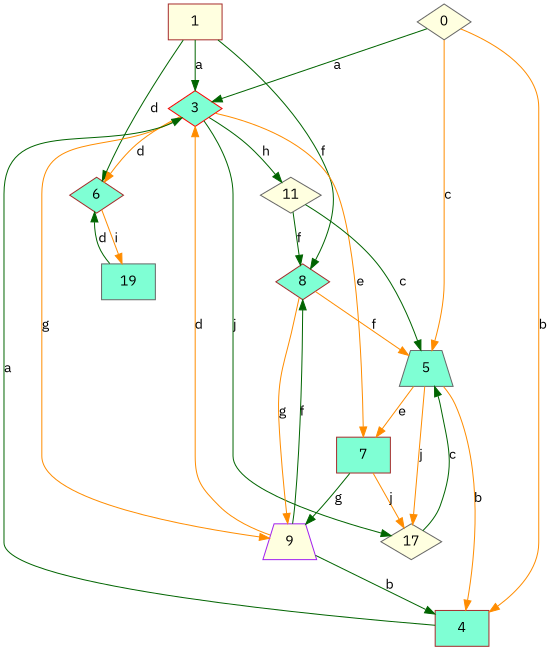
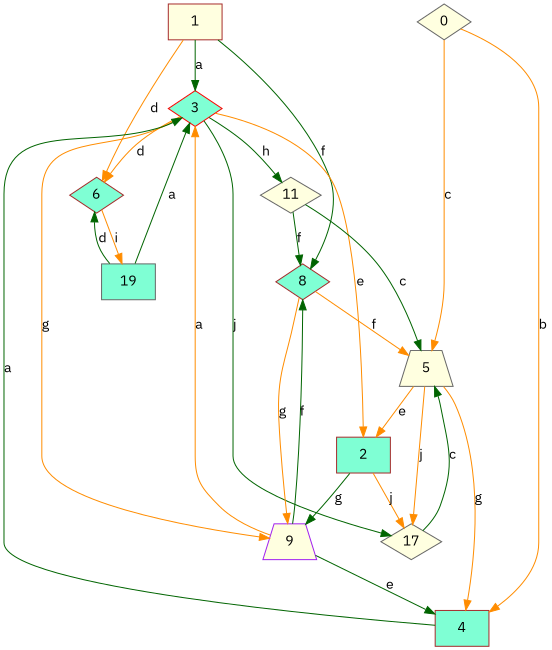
  strict digraph {
    fontname="IBM Plex Sans"
    node [color=brown fillcolor=aquamarine fontname="IBM Plex Sans" shape=diamond style=filled]
    edge [color=darkorange fontname="IBM Plex Sans"]
    1 [fillcolor=lightyellow shape=box]
    3 [color=red]
    6
    8
    11 [color=gray40 fillcolor=lightyellow]
-   7 [shape=box]
+   7 [shape=box label=2]
    9 [color=purple fillcolor=lightyellow shape=trapezium]
    n8 [color=gray40 fillcolor=lightyellow label=17]
    n9 [color=gray40 label=19 shape=box]
-   5 [color=gray40 shape=trapezium]
+   5 [color=gray40 fillcolor=lightyellow shape=trapezium]
    0 [color=gray40 fillcolor=lightyellow]
    4 [shape=box]
    1 -> 3 [color=darkgreen label=a]
-   1 -> 6 [color=darkgreen label=d]
+   1 -> 6 [label=d]
    1 -> 8 [color=darkgreen label=f]
    3 -> 6 [label=d]
    3 -> 11 [color=darkgreen label=h]
    3 -> 7 [label=e]
    3 -> 9 [label=g]
    3 -> n8 [color=darkgreen label=j]
    6 -> n9 [label=i]
    8 -> 9 [label=g]
    8 -> 5 [label=f]
    11 -> 8 [color=darkgreen label=f]
    11 -> 5 [color=darkgreen label=c]
    7 -> 9 [color=darkgreen label=g]
    7 -> n8 [label=j]
-   9 -> 3 [label=d]
+   9 -> 3 [label=a]
    9 -> 8 [color=darkgreen label=f]
-   9 -> 4 [color=darkgreen label=b]
+   9 -> 4 [color=darkgreen label=e]
    n8 -> 5 [color=darkgreen label=c]
-   0 -> 3 [color=darkgreen label=a]
+   n9 -> 3 [color=darkgreen label=a]
    n9 -> 6 [color=darkgreen label=d]
    5 -> 7 [label=e]
    5 -> n8 [label=j]
-   5 -> 4 [label=b]
+   5 -> 4 [label=g]
    0 -> 5 [label=c]
    0 -> 4 [label=b]
    4 -> 3 [color=darkgreen label=a]
  }
